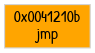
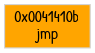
  strict digraph {
    fontname="Patrick Hand"
-   n1 [color=lightgrey fillcolor=orange label="0x0041210b\njmp" shape=rectangle style=filled fontname="Patrick Hand"]
+   n1 [color=lightgrey fillcolor=orange label="0x0041410b\njmp" shape=rectangle style=filled fontname="Patrick Hand"]
  }
